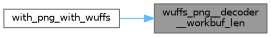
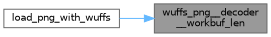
  digraph {
    rankdir=RL
    node [fontname=Helvetica fontsize=10 shape=box style=filled]
    n1 [color=gray40 fillcolor=grey60 fontcolor=black height=0.2 label="wuffs_png__decoder\l__workbuf_len" width=0.4]
-   n2 [color=grey40 fillcolor=white height=0.2 label=with_png_with_wuffs width=0.4]
+   n2 [color=grey40 fillcolor=white height=0.2 label=load_png_with_wuffs width=0.4]
    n1 -> n2 [color=steelblue1 dir=back fontname=Helvetica fontsize=10 labelfontname=Helvetica labelfontsize=10 style=solid]
  }
